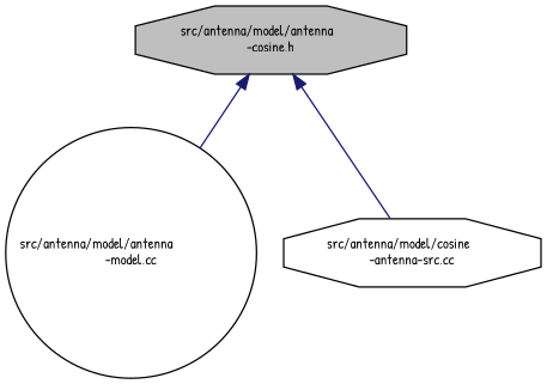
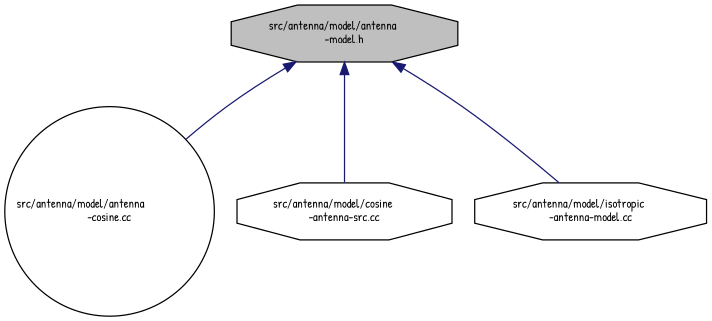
  digraph {
    fontname="Patrick Hand"
    node [color=black fillcolor=white fontname="Patrick Hand" fontsize=10 shape=octagon style=filled]
    edge [color=midnightblue dir=back fontname="Patrick Hand" fontsize=10 labelfontname=Helvetica labelfontsize=10 style=solid]
-   n1 [fillcolor=grey75 fontcolor=black height=0.2 label="src/antenna/model/antenna\l-cosine.h" width=0.4]
-   n2 [height=0.2 label="src/antenna/model/antenna\l-model.cc" shape=circle width=0.4]
+   n1 [fillcolor=grey75 fontcolor=black height=0.2 label="src/antenna/model/antenna\l-model.h" width=0.4]
+   n2 [height=0.2 label="src/antenna/model/antenna\l-cosine.cc" shape=circle width=0.4]
    n3 [height=0.2 label="src/antenna/model/cosine\l-antenna-src.cc" width=0.4]
+   n4 [height=0.2 label="src/antenna/model/isotropic\l-antenna-model.cc" width=0.4]
    n1 -> n2
    n1 -> n3
+   n1 -> n4
  }
